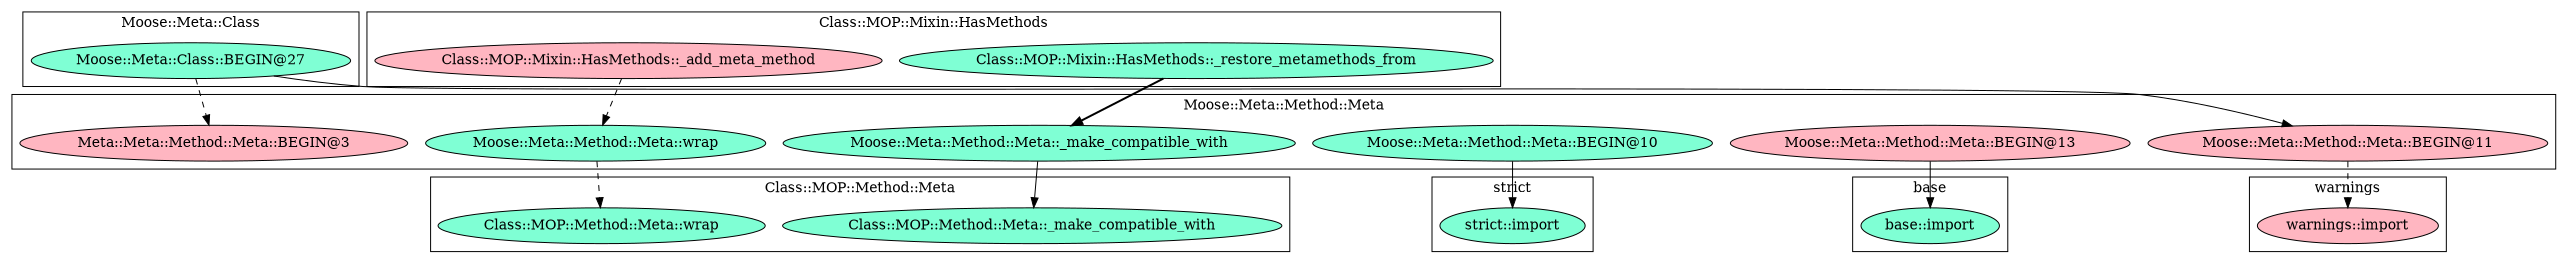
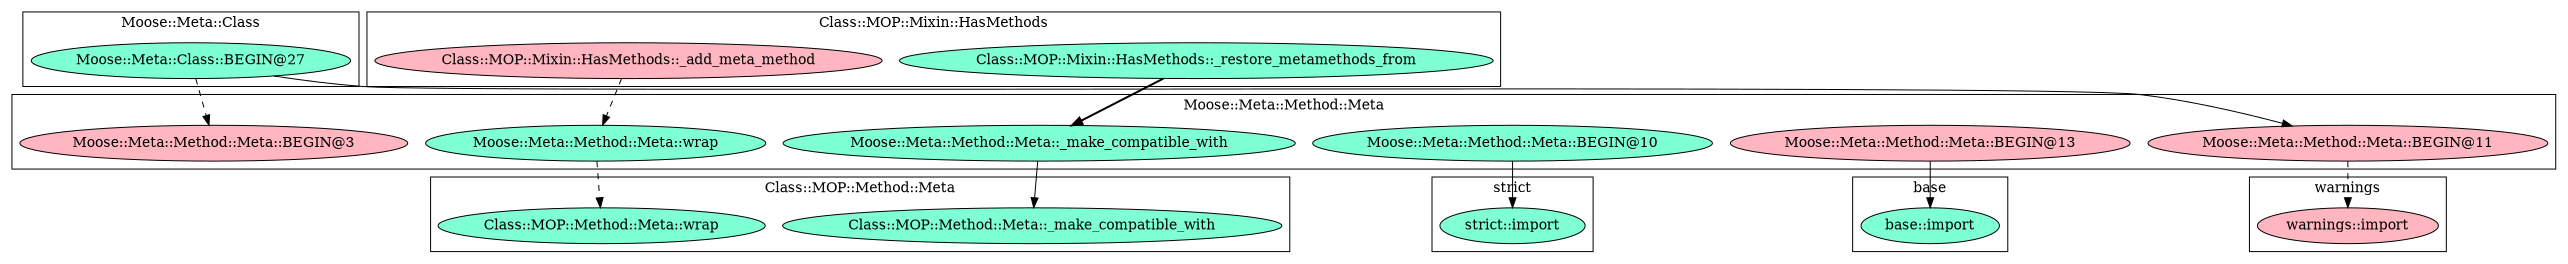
  digraph {
    node [fillcolor=aquamarine style=filled]
    edge [style=dashed]
    "Moose::Meta::Class::BEGIN@27"
    "Class::MOP::Mixin::HasMethods::_restore_metamethods_from"
    "Class::MOP::Mixin::HasMethods::_add_meta_method" [fillcolor=lightpink]
    "warnings::import" [fillcolor=lightpink]
    "base::import"
    "Moose::Meta::Method::Meta::_make_compatible_with"
    "Moose::Meta::Method::Meta::BEGIN@10"
    "Moose::Meta::Method::Meta::wrap"
    "Moose::Meta::Method::Meta::BEGIN@13" [fillcolor=lightpink]
-   "Moose::Meta::Method::Meta::BEGIN@3" [fillcolor=lightpink label="Meta::Meta::Method::Meta::BEGIN@3"]
+   "Moose::Meta::Method::Meta::BEGIN@3" [fillcolor=lightpink]
    "Moose::Meta::Method::Meta::BEGIN@11" [fillcolor=lightpink]
    "Class::MOP::Method::Meta::wrap"
    "Class::MOP::Method::Meta::_make_compatible_with"
    "strict::import"
    subgraph cluster_1 {
      label="Moose::Meta::Class"
      "Moose::Meta::Class::BEGIN@27"
    }
    subgraph cluster_2 {
      label="Class::MOP::Mixin::HasMethods"
      "Class::MOP::Mixin::HasMethods::_restore_metamethods_from"
      "Class::MOP::Mixin::HasMethods::_add_meta_method"
    }
    subgraph cluster_3 {
      label=warnings
      "warnings::import"
    }
    subgraph cluster_4 {
      label=base
      "base::import"
    }
    subgraph cluster_5 {
      label="Moose::Meta::Method::Meta"
      "Moose::Meta::Method::Meta::_make_compatible_with"
      "Moose::Meta::Method::Meta::BEGIN@10"
      "Moose::Meta::Method::Meta::wrap"
      "Moose::Meta::Method::Meta::BEGIN@13"
      "Moose::Meta::Method::Meta::BEGIN@3"
      "Moose::Meta::Method::Meta::BEGIN@11"
    }
    subgraph cluster_6 {
      label="Class::MOP::Method::Meta"
      "Class::MOP::Method::Meta::wrap"
      "Class::MOP::Method::Meta::_make_compatible_with"
    }
    subgraph cluster_7 {
      label="strict"
      "strict::import"
    }
    "Moose::Meta::Class::BEGIN@27" -> "Moose::Meta::Method::Meta::BEGIN@3"
    "Moose::Meta::Class::BEGIN@27" -> "Moose::Meta::Method::Meta::BEGIN@11" [style=solid]
    "Class::MOP::Mixin::HasMethods::_restore_metamethods_from" -> "Moose::Meta::Method::Meta::_make_compatible_with" [style=bold]
    "Class::MOP::Mixin::HasMethods::_add_meta_method" -> "Moose::Meta::Method::Meta::wrap"
    "Moose::Meta::Method::Meta::_make_compatible_with" -> "Class::MOP::Method::Meta::_make_compatible_with" [style=solid]
    "Moose::Meta::Method::Meta::BEGIN@10" -> "strict::import" [style=solid]
    "Moose::Meta::Method::Meta::wrap" -> "Class::MOP::Method::Meta::wrap"
    "Moose::Meta::Method::Meta::BEGIN@13" -> "base::import" [style=solid]
    "Moose::Meta::Method::Meta::BEGIN@11" -> "warnings::import"
  }
